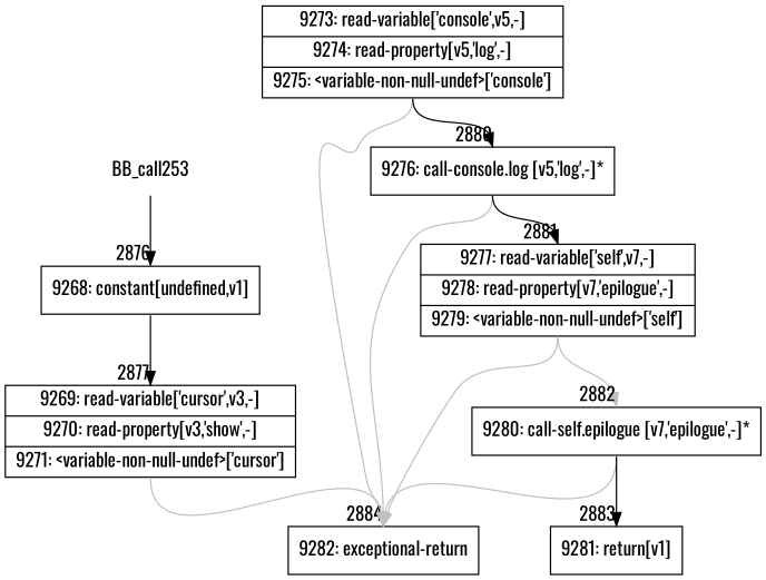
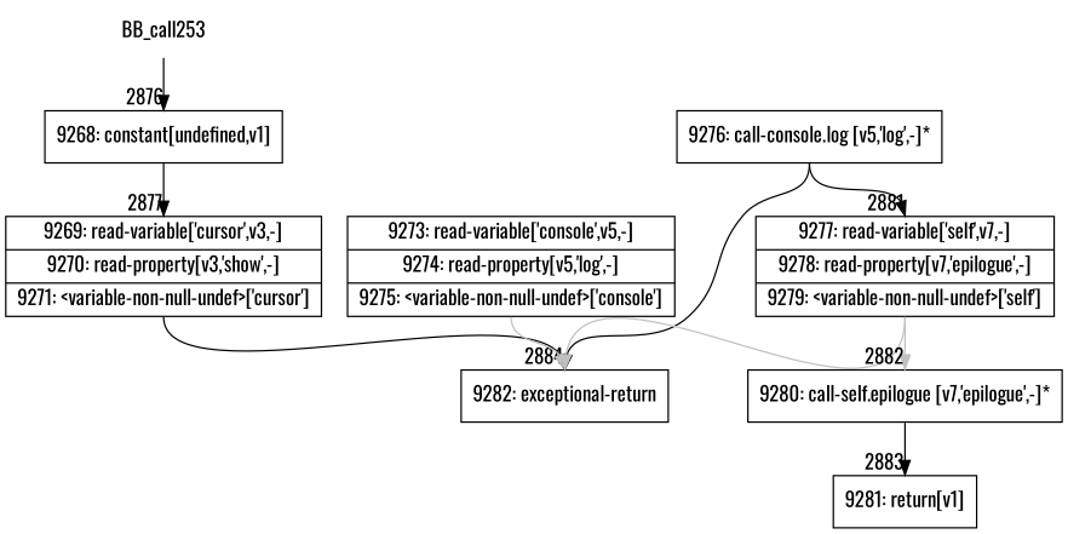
  digraph {
    fontname=Oswald
    rankdir=TD
    node [fontname=Oswald shape=record]
    edge [fontname=Oswald headport=n tailport=s color=gray]
    n1 [label=BB_call253 shape=none]
    n2 [label="{9268: constant[undefined,v1]}"]
    n3 [label="{9269: read-variable['cursor',v3,-]|9270: read-property[v3,'show',-]|9271: \<variable-non-null-undef\>['cursor']}"]
    n4 [label="{9282: exceptional-return}"]
    n5 [label="{9273: read-variable['console',v5,-]|9274: read-property[v5,'log',-]|9275: \<variable-non-null-undef\>['console']}"]
    n6 [label="{9276: call-console.log [v5,'log',-]*}"]
    n7 [label="{9277: read-variable['self',v7,-]|9278: read-property[v7,'epilogue',-]|9279: \<variable-non-null-undef\>['self']}"]
    n8 [label="{9280: call-self.epilogue [v7,'epilogue',-]*}"]
    n9 [label="{9281: return[v1]}"]
    n1 -> n2 [headlabel="    2876" color=""]
    n2 -> n3 [headlabel="      2877" color=""]
-   n3 -> n4 [headlabel="      2884"]
+   n3 -> n4 [color=black headlabel="      2884"]
    n5 -> n4
-   n5 -> n6 [headlabel="      2880" color=""]
-   n6 -> n4
+   n6 -> n4 [color=black]
    n6 -> n7 [headlabel="      2881" color=""]
    n7 -> n4
    n7 -> n8 [headlabel="      2882"]
-   n8 -> n4
    n8 -> n9 [headlabel="      2883" color=""]
  }
